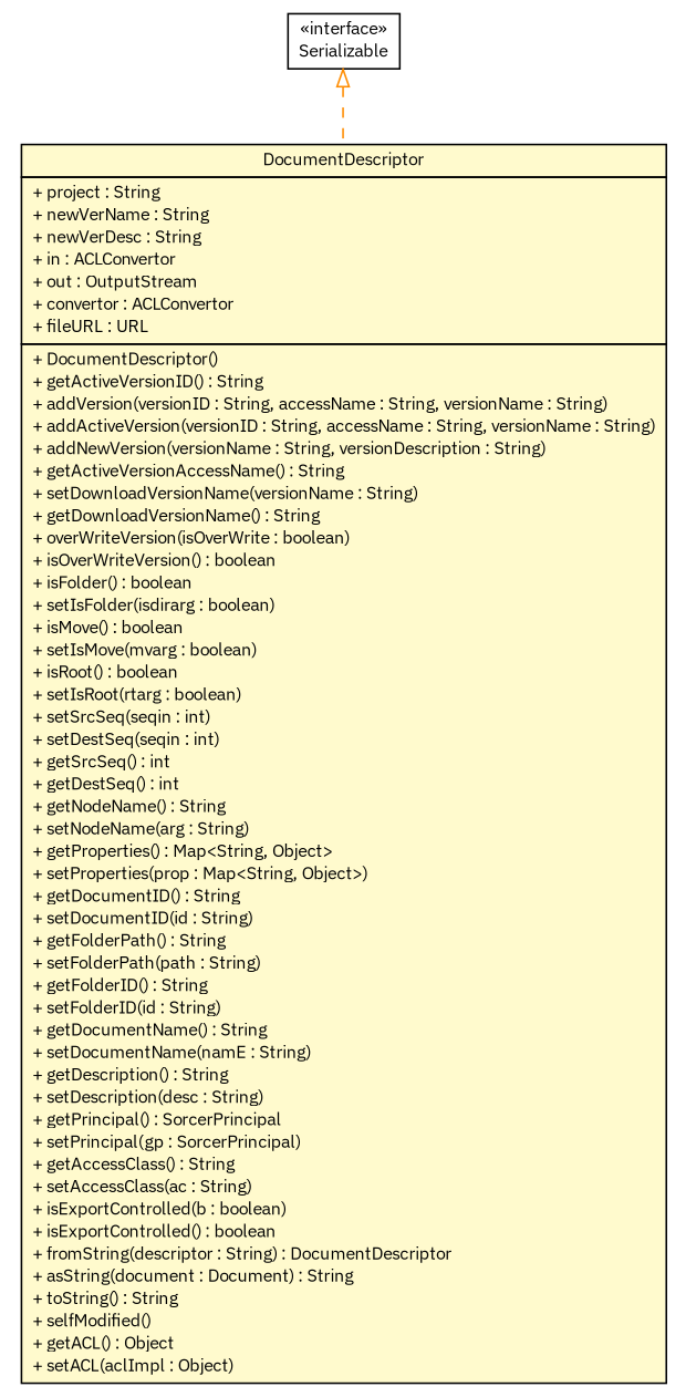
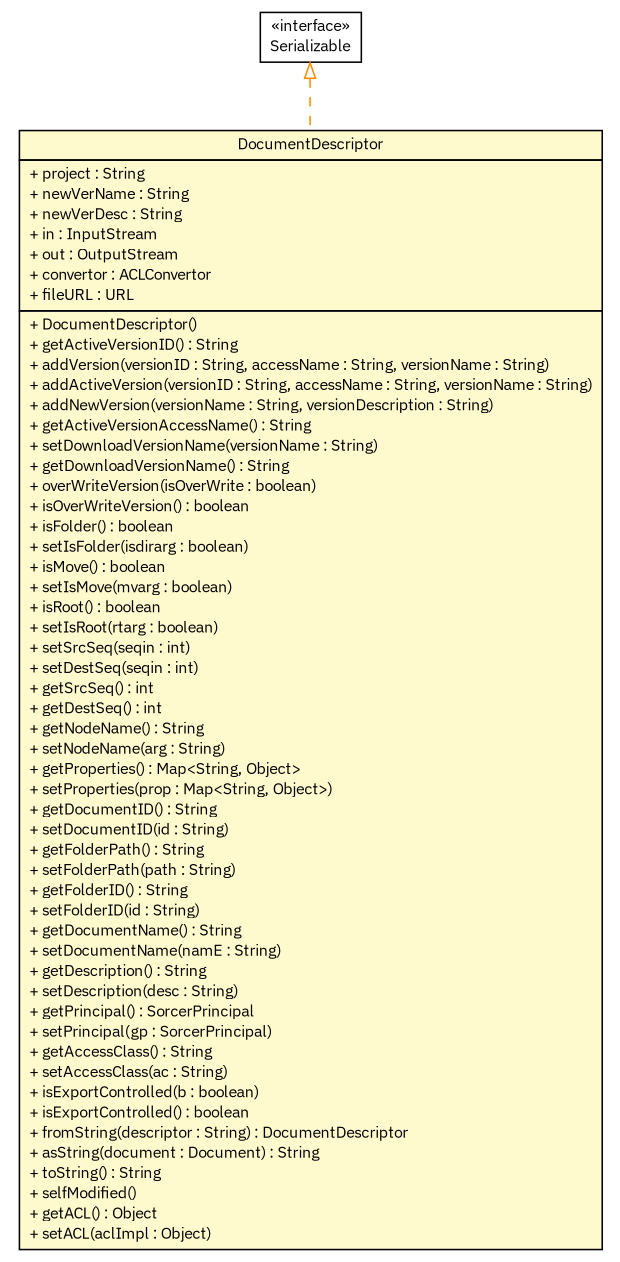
  digraph {
    nodesep=0.25
    ranksep=0.5
    fontname="IBM Plex Sans"
    node [fontcolor=black fontname="IBM Plex Sans" fontsize=10.0 shape=plaintext]
-   n1 [label=<<table title="sorcer.util.DocumentDescriptor" border="0" cellborder="1" cellspacing="0" cellpadding="2" port="p" bgcolor="lemonChiffon" href="./DocumentDescriptor.html"> 		<tr><td><table border="0" cellspacing="0" cellpadding="1"> <tr><td align="center" balign="center"> DocumentDescriptor </td></tr> 		</table></td></tr> 		<tr><td><table border="0" cellspacing="0" cellpadding="1"> <tr><td align="left" balign="left"> + project : String </td></tr> <tr><td align="left" balign="left"> + newVerName : String </td></tr> <tr><td align="left" balign="left"> + newVerDesc : String </td></tr> <tr><td align="left" balign="left"> + in : ACLConvertor </td></tr> <tr><td align="left" balign="left"> + out : OutputStream </td></tr> <tr><td align="left" balign="left"> + convertor : ACLConvertor </td></tr> <tr><td align="left" balign="left"> + fileURL : URL </td></tr> 		</table></td></tr> 		<tr><td><table border="0" cellspacing="0" cellpadding="1"> <tr><td align="left" balign="left"> + DocumentDescriptor() </td></tr> <tr><td align="left" balign="left"> + getActiveVersionID() : String </td></tr> <tr><td align="left" balign="left"> + addVersion(versionID : String, accessName : String, versionName : String) </td></tr> <tr><td align="left" balign="left"> + addActiveVersion(versionID : String, accessName : String, versionName : String) </td></tr> <tr><td align="left" balign="left"> + addNewVersion(versionName : String, versionDescription : String) </td></tr> <tr><td align="left" balign="left"> + getActiveVersionAccessName() : String </td></tr> <tr><td align="left" balign="left"> + setDownloadVersionName(versionName : String) </td></tr> <tr><td align="left" balign="left"> + getDownloadVersionName() : String </td></tr> <tr><td align="left" balign="left"> + overWriteVersion(isOverWrite : boolean) </td></tr> <tr><td align="left" balign="left"> + isOverWriteVersion() : boolean </td></tr> <tr><td align="left" balign="left"> + isFolder() : boolean </td></tr> <tr><td align="left" balign="left"> + setIsFolder(isdirarg : boolean) </td></tr> <tr><td align="left" balign="left"> + isMove() : boolean </td></tr> <tr><td align="left" balign="left"> + setIsMove(mvarg : boolean) </td></tr> <tr><td align="left" balign="left"> + isRoot() : boolean </td></tr> <tr><td align="left" balign="left"> + setIsRoot(rtarg : boolean) </td></tr> <tr><td align="left" balign="left"> + setSrcSeq(seqin : int) </td></tr> <tr><td align="left" balign="left"> + setDestSeq(seqin : int) </td></tr> <tr><td align="left" balign="left"> + getSrcSeq() : int </td></tr> <tr><td align="left" balign="left"> + getDestSeq() : int </td></tr> <tr><td align="left" balign="left"> + getNodeName() : String </td></tr> <tr><td align="left" balign="left"> + setNodeName(arg : String) </td></tr> <tr><td align="left" balign="left"> + getProperties() : Map&lt;String, Object&gt; </td></tr> <tr><td align="left" balign="left"> + setProperties(prop : Map&lt;String, Object&gt;) </td></tr> <tr><td align="left" balign="left"> + getDocumentID() : String </td></tr> <tr><td align="left" balign="left"> + setDocumentID(id : String) </td></tr> <tr><td align="left" balign="left"> + getFolderPath() : String </td></tr> <tr><td align="left" balign="left"> + setFolderPath(path : String) </td></tr> <tr><td align="left" balign="left"> + getFolderID() : String </td></tr> <tr><td align="left" balign="left"> + setFolderID(id : String) </td></tr> <tr><td align="left" balign="left"> + getDocumentName() : String </td></tr> <tr><td align="left" balign="left"> + setDocumentName(namE : String) </td></tr> <tr><td align="left" balign="left"> + getDescription() : String </td></tr> <tr><td align="left" balign="left"> + setDescription(desc : String) </td></tr> <tr><td align="left" balign="left"> + getPrincipal() : SorcerPrincipal </td></tr> <tr><td align="left" balign="left"> + setPrincipal(gp : SorcerPrincipal) </td></tr> <tr><td align="left" balign="left"> + getAccessClass() : String </td></tr> <tr><td align="left" balign="left"> + setAccessClass(ac : String) </td></tr> <tr><td align="left" balign="left"> + isExportControlled(b : boolean) </td></tr> <tr><td align="left" balign="left"> + isExportControlled() : boolean </td></tr> <tr><td align="left" balign="left"> + fromString(descriptor : String) : DocumentDescriptor </td></tr> <tr><td align="left" balign="left"> + asString(document : Document) : String </td></tr> <tr><td align="left" balign="left"> + toString() : String </td></tr> <tr><td align="left" balign="left"> + selfModified() </td></tr> <tr><td align="left" balign="left"> + getACL() : Object </td></tr> <tr><td align="left" balign="left"> + setACL(aclImpl : Object) </td></tr> 		</table></td></tr> 		</table>>]
+   n1 [label=<<table title="sorcer.util.DocumentDescriptor" border="0" cellborder="1" cellspacing="0" cellpadding="2" port="p" bgcolor="lemonChiffon" href="./DocumentDescriptor.html"> 		<tr><td><table border="0" cellspacing="0" cellpadding="1"> <tr><td align="center" balign="center"> DocumentDescriptor </td></tr> 		</table></td></tr> 		<tr><td><table border="0" cellspacing="0" cellpadding="1"> <tr><td align="left" balign="left"> + project : String </td></tr> <tr><td align="left" balign="left"> + newVerName : String </td></tr> <tr><td align="left" balign="left"> + newVerDesc : String </td></tr> <tr><td align="left" balign="left"> + in : InputStream </td></tr> <tr><td align="left" balign="left"> + out : OutputStream </td></tr> <tr><td align="left" balign="left"> + convertor : ACLConvertor </td></tr> <tr><td align="left" balign="left"> + fileURL : URL </td></tr> 		</table></td></tr> 		<tr><td><table border="0" cellspacing="0" cellpadding="1"> <tr><td align="left" balign="left"> + DocumentDescriptor() </td></tr> <tr><td align="left" balign="left"> + getActiveVersionID() : String </td></tr> <tr><td align="left" balign="left"> + addVersion(versionID : String, accessName : String, versionName : String) </td></tr> <tr><td align="left" balign="left"> + addActiveVersion(versionID : String, accessName : String, versionName : String) </td></tr> <tr><td align="left" balign="left"> + addNewVersion(versionName : String, versionDescription : String) </td></tr> <tr><td align="left" balign="left"> + getActiveVersionAccessName() : String </td></tr> <tr><td align="left" balign="left"> + setDownloadVersionName(versionName : String) </td></tr> <tr><td align="left" balign="left"> + getDownloadVersionName() : String </td></tr> <tr><td align="left" balign="left"> + overWriteVersion(isOverWrite : boolean) </td></tr> <tr><td align="left" balign="left"> + isOverWriteVersion() : boolean </td></tr> <tr><td align="left" balign="left"> + isFolder() : boolean </td></tr> <tr><td align="left" balign="left"> + setIsFolder(isdirarg : boolean) </td></tr> <tr><td align="left" balign="left"> + isMove() : boolean </td></tr> <tr><td align="left" balign="left"> + setIsMove(mvarg : boolean) </td></tr> <tr><td align="left" balign="left"> + isRoot() : boolean </td></tr> <tr><td align="left" balign="left"> + setIsRoot(rtarg : boolean) </td></tr> <tr><td align="left" balign="left"> + setSrcSeq(seqin : int) </td></tr> <tr><td align="left" balign="left"> + setDestSeq(seqin : int) </td></tr> <tr><td align="left" balign="left"> + getSrcSeq() : int </td></tr> <tr><td align="left" balign="left"> + getDestSeq() : int </td></tr> <tr><td align="left" balign="left"> + getNodeName() : String </td></tr> <tr><td align="left" balign="left"> + setNodeName(arg : String) </td></tr> <tr><td align="left" balign="left"> + getProperties() : Map&lt;String, Object&gt; </td></tr> <tr><td align="left" balign="left"> + setProperties(prop : Map&lt;String, Object&gt;) </td></tr> <tr><td align="left" balign="left"> + getDocumentID() : String </td></tr> <tr><td align="left" balign="left"> + setDocumentID(id : String) </td></tr> <tr><td align="left" balign="left"> + getFolderPath() : String </td></tr> <tr><td align="left" balign="left"> + setFolderPath(path : String) </td></tr> <tr><td align="left" balign="left"> + getFolderID() : String </td></tr> <tr><td align="left" balign="left"> + setFolderID(id : String) </td></tr> <tr><td align="left" balign="left"> + getDocumentName() : String </td></tr> <tr><td align="left" balign="left"> + setDocumentName(namE : String) </td></tr> <tr><td align="left" balign="left"> + getDescription() : String </td></tr> <tr><td align="left" balign="left"> + setDescription(desc : String) </td></tr> <tr><td align="left" balign="left"> + getPrincipal() : SorcerPrincipal </td></tr> <tr><td align="left" balign="left"> + setPrincipal(gp : SorcerPrincipal) </td></tr> <tr><td align="left" balign="left"> + getAccessClass() : String </td></tr> <tr><td align="left" balign="left"> + setAccessClass(ac : String) </td></tr> <tr><td align="left" balign="left"> + isExportControlled(b : boolean) </td></tr> <tr><td align="left" balign="left"> + isExportControlled() : boolean </td></tr> <tr><td align="left" balign="left"> + fromString(descriptor : String) : DocumentDescriptor </td></tr> <tr><td align="left" balign="left"> + asString(document : Document) : String </td></tr> <tr><td align="left" balign="left"> + toString() : String </td></tr> <tr><td align="left" balign="left"> + selfModified() </td></tr> <tr><td align="left" balign="left"> + getACL() : Object </td></tr> <tr><td align="left" balign="left"> + setACL(aclImpl : Object) </td></tr> 		</table></td></tr> 		</table>>]
    n2 [label=<<table title="java.io.Serializable" border="0" cellborder="1" cellspacing="0" cellpadding="2" port="p" href="http://docs.oracle.com/javase/7/docs/api/java/io/Serializable.html"> 		<tr><td><table border="0" cellspacing="0" cellpadding="1"> <tr><td align="center" balign="center"> &#171;interface&#187; </td></tr> <tr><td align="center" balign="center"> Serializable </td></tr> 		</table></td></tr> 		</table>>]
    n2 -> n1 [arrowtail=empty dir=back fontname="IBM Plex Sans" fontsize=10 headport=p labelfontname=Helvetica labelfontsize=10 style=dashed tailport=p color=darkorange]
  }
